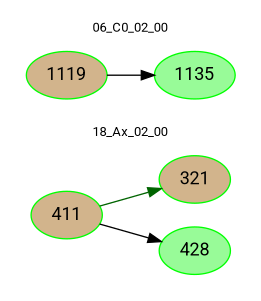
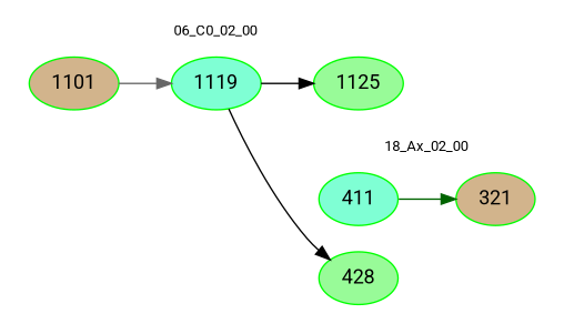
  digraph {
    fontname=Roboto
    rankdir=LR
    node [color=green fillcolor=aquamarine fontname=Roboto style=filled]
    edge [color=black fontname=Roboto]
-   n1 [fillcolor=tan label=411]
+   n1 [label=411]
    n2 [fillcolor=palegreen label=428]
    n3 [fillcolor=tan label=321]
-   n5 [fillcolor=palegreen label=1135]
-   n6 [fillcolor=tan label=1119]
+   n4 [fillcolor=tan label=1101]
+   n5 [fillcolor=palegreen label=1125]
+   n6 [label=1119]
    subgraph cluster_1 {
      color=white
      fontsize=10
      label="18_Ax_02_00"
      n1
      n2
      n3
    }
    subgraph cluster_2 {
      color=white
      fontsize=10
      label="06_C0_02_00"
+     n4
      n5
      n6
    }
-   n1 -> n2
+   n6 -> n2
    n1 -> n3 [color=darkgreen]
+   n4 -> n6 [color=gray40]
    n6 -> n5
  }
